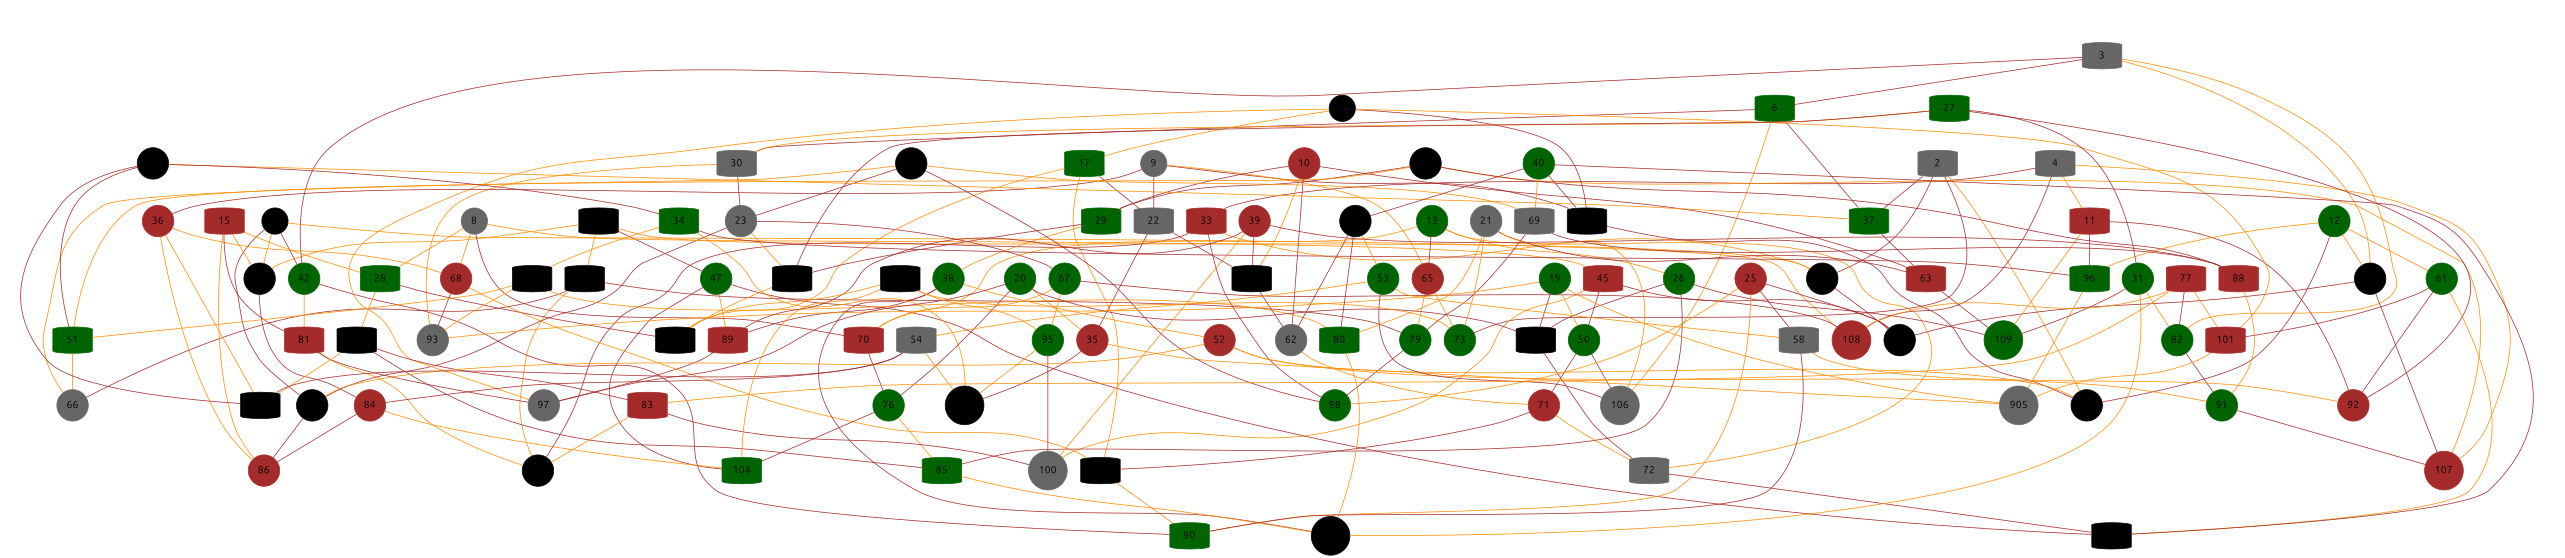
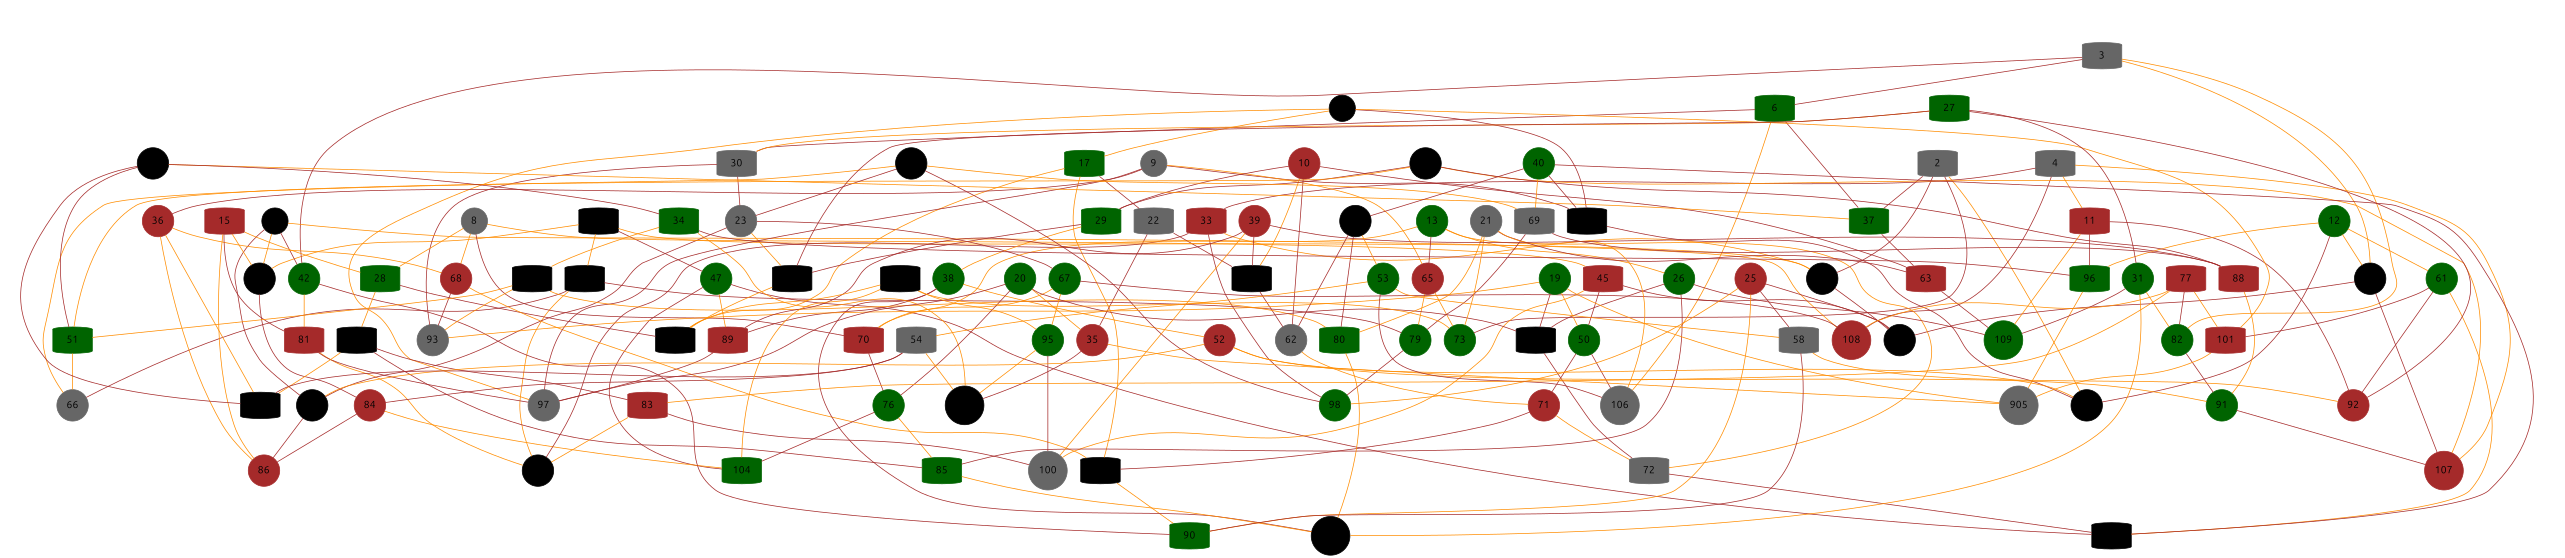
  graph {
    fontname=Ubuntu
    node [color=darkgreen fontname=Ubuntu shape=circle style=filled]
    edge [color=brown fontname=Ubuntu]
    1 [color=black shape=cylinder]
    32 [color=black]
    47
    57 [color=black]
    64 [color=black shape=cylinder]
    84 [color=brown]
    89 [color=brown shape=cylinder]
    99 [color=black shape=cylinder]
    104 [shape=cylinder]
    60 [color=black]
    66 [color=gray40]
    87 [color=black]
    79
    2 [color=gray40 shape=cylinder]
    37 [shape=cylinder]
    73
    74 [color=black]
    63 [color=brown shape=cylinder]
    3 [color=gray40 shape=cylinder]
    6 [shape=cylinder]
    24 [color=black]
    42
    82
    30 [color=gray40 shape=cylinder]
    106 [color=gray40]
    107 [color=brown]
    81 [color=brown shape=cylinder]
    90 [shape=cylinder]
    91
    4 [color=gray40 shape=cylinder]
    11 [color=brown shape=cylinder]
    33 [color=brown shape=cylinder]
    108 [color=brown]
    92 [color=brown]
    96 [shape=cylinder]
    109
    98
    5 [color=black]
    59 [color=black]
    86 [color=brown]
    23 [color=gray40]
    93 [color=gray40]
    7 [color=black]
    17 [shape=cylinder]
    43 [color=black shape=cylinder]
    97 [color=gray40]
    101 [color=brown shape=cylinder]
    22 [color=gray40 shape=cylinder]
    75 [color=black shape=cylinder]
    78 [color=black shape=cylinder]
    n51 [color=gray40 label=905]
    8 [color=gray40]
    28 [shape=cylinder]
    45 [color=brown shape=cylinder]
    68 [color=brown]
    70 [color=brown shape=cylinder]
    55 [color=black shape=cylinder]
    50
    100 [color=gray40]
    76
    9 [color=gray40]
    36 [color=brown]
    65 [color=brown]
    46 [color=black shape=cylinder]
    35 [color=brown]
    94 [color=black shape=cylinder]
    10 [color=brown]
    29 [shape=cylinder]
    62 [color=gray40]
    44 [color=black shape=cylinder]
    38
    71 [color=brown]
    12
    61
    13
    26
    72 [color=gray40 shape=cylinder]
    41 [color=black shape=cylinder]
    85 [shape=cylinder]
    14 [color=black]
    51 [shape=cylinder]
    88 [color=brown shape=cylinder]
    15 [color=brown shape=cylinder]
    16 [color=black]
    69 [color=gray40 shape=cylinder]
    67
    18 [color=black]
    34 [shape=cylinder]
    48 [color=black shape=cylinder]
    103 [color=black]
    19
    20
    21 [color=gray40]
    80 [shape=cylinder]
    102 [color=black]
    95
    25 [color=brown]
    58 [color=gray40 shape=cylinder]
    27 [shape=cylinder]
    31
    83 [color=brown shape=cylinder]
    52 [color=brown]
    39 [color=brown]
    40
    49 [color=black]
    53
    54 [color=gray40 shape=cylinder]
    56 [color=black shape=cylinder]
    77 [color=brown shape=cylinder]
    1 -- 32 [color=darkorange]
    1 -- 47
    1 -- 57 [color=darkorange]
    1 -- 64 [color=darkorange]
    32 -- 84
    47 -- 89 [color=darkorange]
    47 -- 99
    47 -- 104
    57 -- 60
    64 -- 66
    64 -- 87 [color=darkorange]
    64 -- 79
    84 -- 104 [color=darkorange]
    84 -- 86
    89 -- 97
    79 -- 98
    2 -- 57
    2 -- 37
    2 -- 73
    2 -- 74 [color=darkorange]
    37 -- 63
    63 -- 109
    3 -- 6
    3 -- 24 [color=darkorange]
    3 -- 42
    3 -- 82 [color=darkorange]
    6 -- 37
    6 -- 30
    6 -- 106 [color=darkorange]
    24 -- 60
    24 -- 107
    42 -- 81 [color=darkorange]
    42 -- 90
    82 -- 91
    30 -- 23
-   30 -- 93 [color=darkorange]
+   30 -- 93
    81 -- 87 [color=darkorange]
    81 -- 97
    91 -- 107
    4 -- 107 [color=darkorange]
    4 -- 11 [color=darkorange]
    4 -- 33
    4 -- 108
    11 -- 92
    11 -- 96
    11 -- 109 [color=darkorange]
    33 -- 57 [color=darkorange]
    33 -- 87
    33 -- 98
    96 -- n51 [color=darkorange]
    5 -- 32 [color=darkorange]
    5 -- 42
    5 -- 108 [color=darkorange]
    5 -- 59
    59 -- 86
    23 -- 59
    23 -- 44 [color=darkorange]
    23 -- 67
    7 -- 17 [color=darkorange]
    7 -- 43
    7 -- 97 [color=darkorange]
    7 -- 101 [color=darkorange]
    17 -- 22
    17 -- 75 [color=darkorange]
    17 -- 78 [color=darkorange]
    43 -- 74
    101 -- n51 [color=darkorange]
    22 -- 46
    22 -- 35
    75 -- 90 [color=darkorange]
    8 -- 28 [color=darkorange]
    8 -- 45 [color=darkorange]
    8 -- 68 [color=darkorange]
    8 -- 70
    28 -- 78
    28 -- 55 [color=darkorange]
    45 -- 60
    45 -- 50
    45 -- 100 [color=darkorange]
    68 -- 93
    68 -- 75 [color=darkorange]
    70 -- 76
    55 -- 94 [color=darkorange]
    55 -- 85
    55 -- 83
    50 -- 106
    50 -- 71
    76 -- 104
    76 -- 85 [color=darkorange]
    9 -- 43
-   9 -- 22
+   9 -- 97
    9 -- 36
    9 -- 65 [color=darkorange]
    36 -- 86 [color=darkorange]
    36 -- 68 [color=darkorange]
    36 -- 94 [color=darkorange]
    65 -- 79 [color=darkorange]
    65 -- 73 [color=darkorange]
    46 -- 62
    35 -- n51 [color=darkorange]
    35 -- 103
    10 -- 63
    10 -- 46 [color=darkorange]
    10 -- 29
    10 -- 62
    29 -- 44
    29 -- 38 [color=darkorange]
    62 -- 71 [color=darkorange]
    44 -- 78 [color=darkorange]
    38 -- 89
    38 -- 102
    38 -- 52 [color=darkorange]
    71 -- 75
    71 -- 72 [color=darkorange]
    12 -- 74
    12 -- 24 [color=darkorange]
    12 -- 96 [color=darkorange]
    12 -- 61 [color=darkorange]
    61 -- 99 [color=darkorange]
    61 -- 92
    61 -- 101
    13 -- 70 [color=darkorange]
    13 -- 65
    13 -- 26 [color=darkorange]
    13 -- 72 [color=darkorange]
    26 -- 109
    26 -- 41
    26 -- 85
    72 -- 99
    41 -- 72
    85 -- 102 [color=darkorange]
    14 -- 107 [color=darkorange]
    14 -- 29
    14 -- 51 [color=darkorange]
    14 -- 88
    51 -- 66 [color=darkorange]
    88 -- 91 [color=darkorange]
    15 -- 32 [color=darkorange]
    15 -- 81
    15 -- 86 [color=darkorange]
    15 -- 28 [color=darkorange]
    16 -- 66 [color=darkorange]
    16 -- 98
    16 -- 23
    16 -- 69 [color=darkorange]
    69 -- 79
    69 -- 88
    67 -- 108
    67 -- 70 [color=darkorange]
    67 -- 95 [color=darkorange]
    18 -- 37 [color=darkorange]
    18 -- 94
    18 -- 51
    18 -- 34
    34 -- 96
    34 -- 48 [color=darkorange]
    34 -- 103 [color=darkorange]
    48 -- 93 [color=darkorange]
    48 -- 51 [color=darkorange]
    48 -- 80 [color=darkorange]
    19 -- 93 [color=darkorange]
    19 -- n51 [color=darkorange]
    19 -- 50 [color=darkorange]
    19 -- 41
    20 -- 97
    20 -- 76
    20 -- 35 [color=darkorange]
    20 -- 41
    21 -- 73 [color=darkorange]
    21 -- 63
    21 -- 106 [color=darkorange]
    21 -- 80 [color=darkorange]
    80 -- 102 [color=darkorange]
    95 -- 100
    95 -- 103 [color=darkorange]
    25 -- 60
    25 -- 90 [color=darkorange]
    25 -- 98 [color=darkorange]
    25 -- 58
    58 -- 90
    58 -- 92 [color=darkorange]
    27 -- 30 [color=darkorange]
    27 -- 92
    27 -- 44
    27 -- 31
    31 -- 82 [color=darkorange]
    31 -- 109
    31 -- 102 [color=darkorange]
    83 -- 87 [color=darkorange]
    83 -- 100
    52 -- 74 [color=darkorange]
    52 -- 91 [color=darkorange]
    52 -- 59 [color=darkorange]
    39 -- 89
    39 -- 100 [color=darkorange]
    39 -- 46
    39 -- 88
    40 -- 99
    40 -- 43
    40 -- 69 [color=darkorange]
    40 -- 49
    49 -- 62
    49 -- 80
    49 -- 53 [color=darkorange]
    53 -- 106
    53 -- 58 [color=darkorange]
    53 -- 54 [color=darkorange]
    54 -- 84
    54 -- 94
    54 -- 103 [color=darkorange]
    56 -- 104 [color=darkorange]
    56 -- 73 [color=darkorange]
    56 -- 78 [color=darkorange]
    56 -- 95 [color=darkorange]
    77 -- 82
    77 -- 108 [color=darkorange]
    77 -- 101 [color=darkorange]
    77 -- 83 [color=darkorange]
  }
